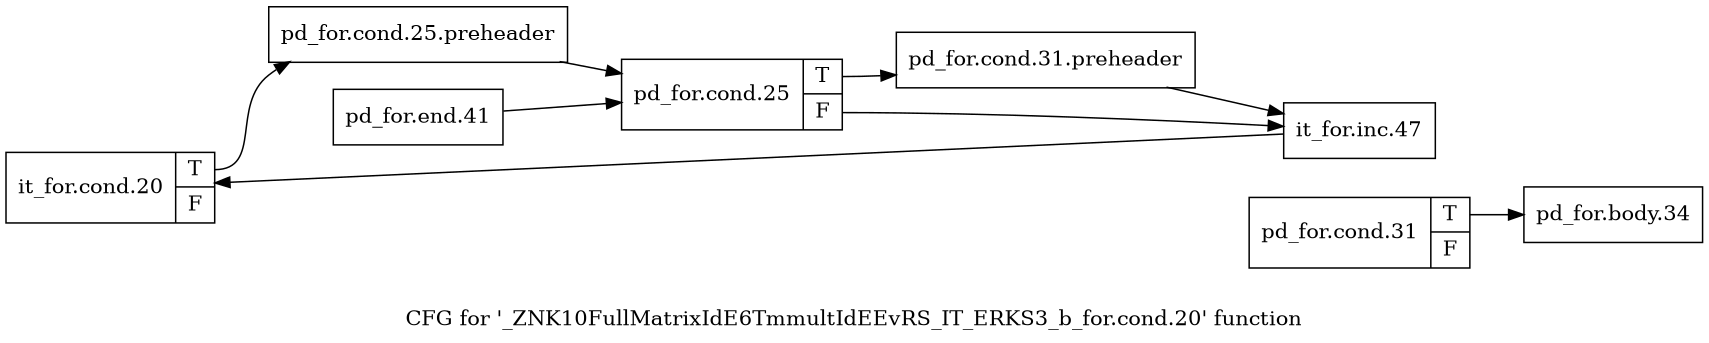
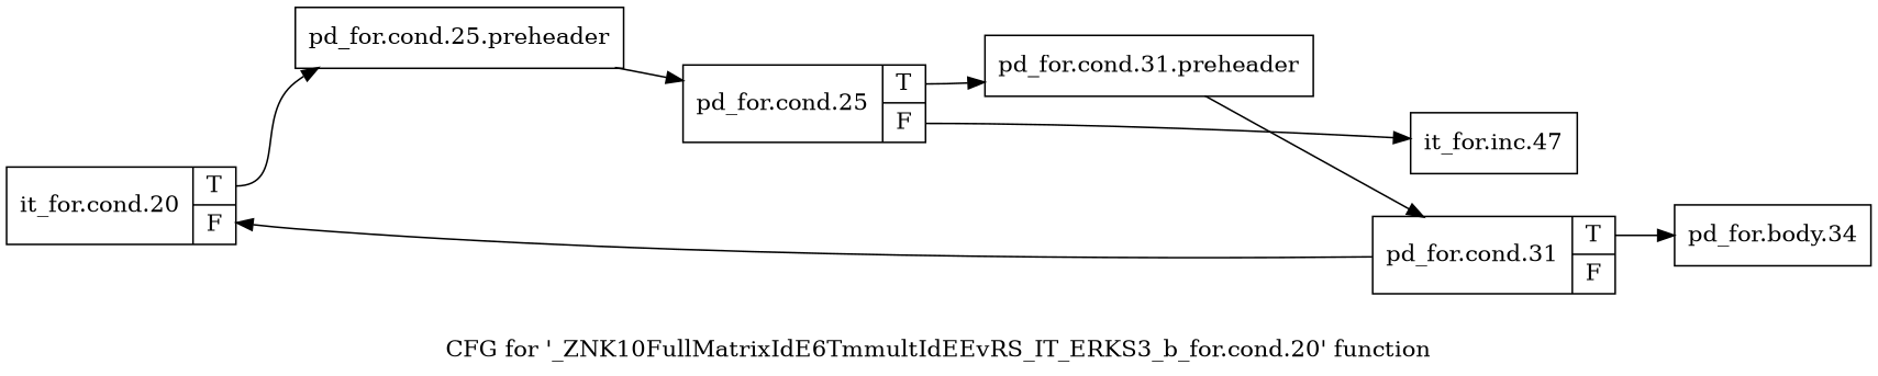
  digraph {
    label="CFG for '_ZNK10FullMatrixIdE6TmmultIdEEvRS_IT_ERKS3_b_for.cond.20' function"
    rankdir=LR
    node [shape=record]
    n1 [label="{it_for.cond.20|{<s0>T|<s1>F}}"]
    n2 [label="{pd_for.cond.25.preheader}"]
    n3 [label="{pd_for.cond.25|{<s0>T|<s1>F}}"]
    n4 [label="{pd_for.cond.31.preheader}"]
    n5 [label="{it_for.inc.47}"]
    n6 [label="{pd_for.cond.31|{<s0>T|<s1>F}}"]
    n7 [label="{pd_for.body.34}"]
-   n8 [label="{pd_for.end.41}"]
    n1 -> n2 [tailport=s0]
    n2 -> n3
    n3 -> n4 [tailport=s0]
    n3 -> n5 [tailport=s1]
-   n4 -> n5
-   n5 -> n1
+   n4 -> n6
+   n6 -> n1
    n6 -> n7 [tailport=s0]
-   n8 -> n3
  }
